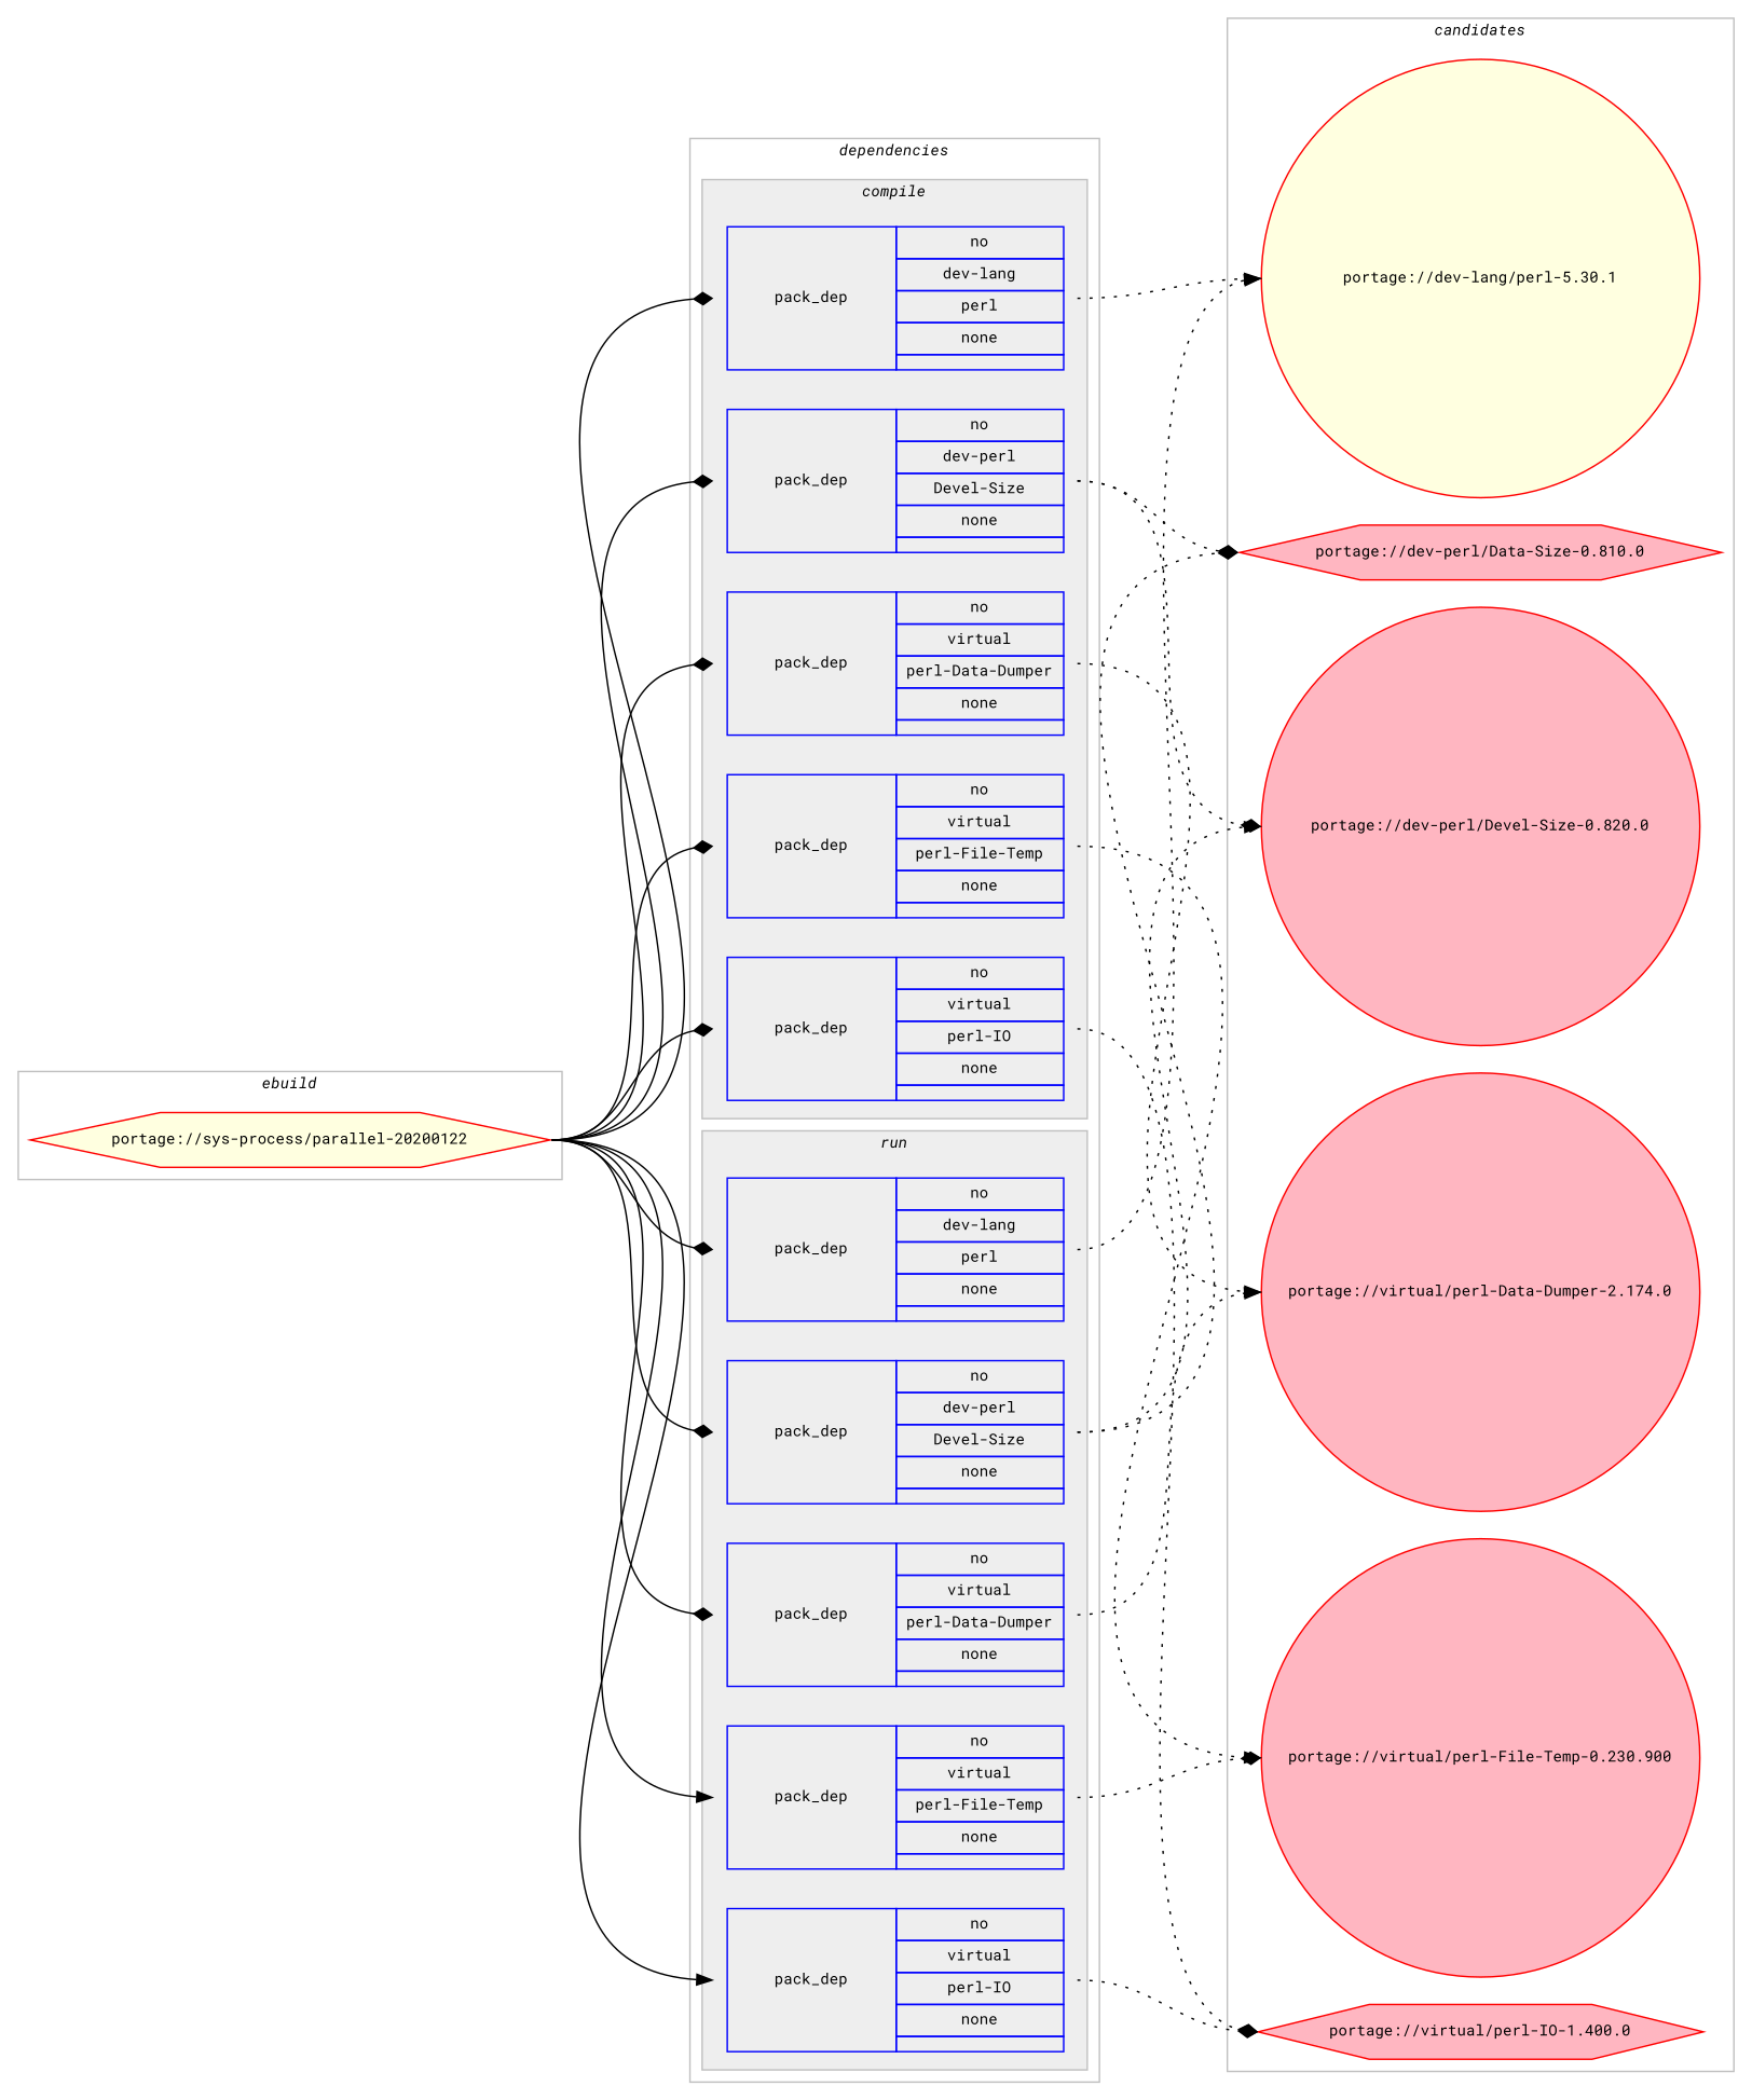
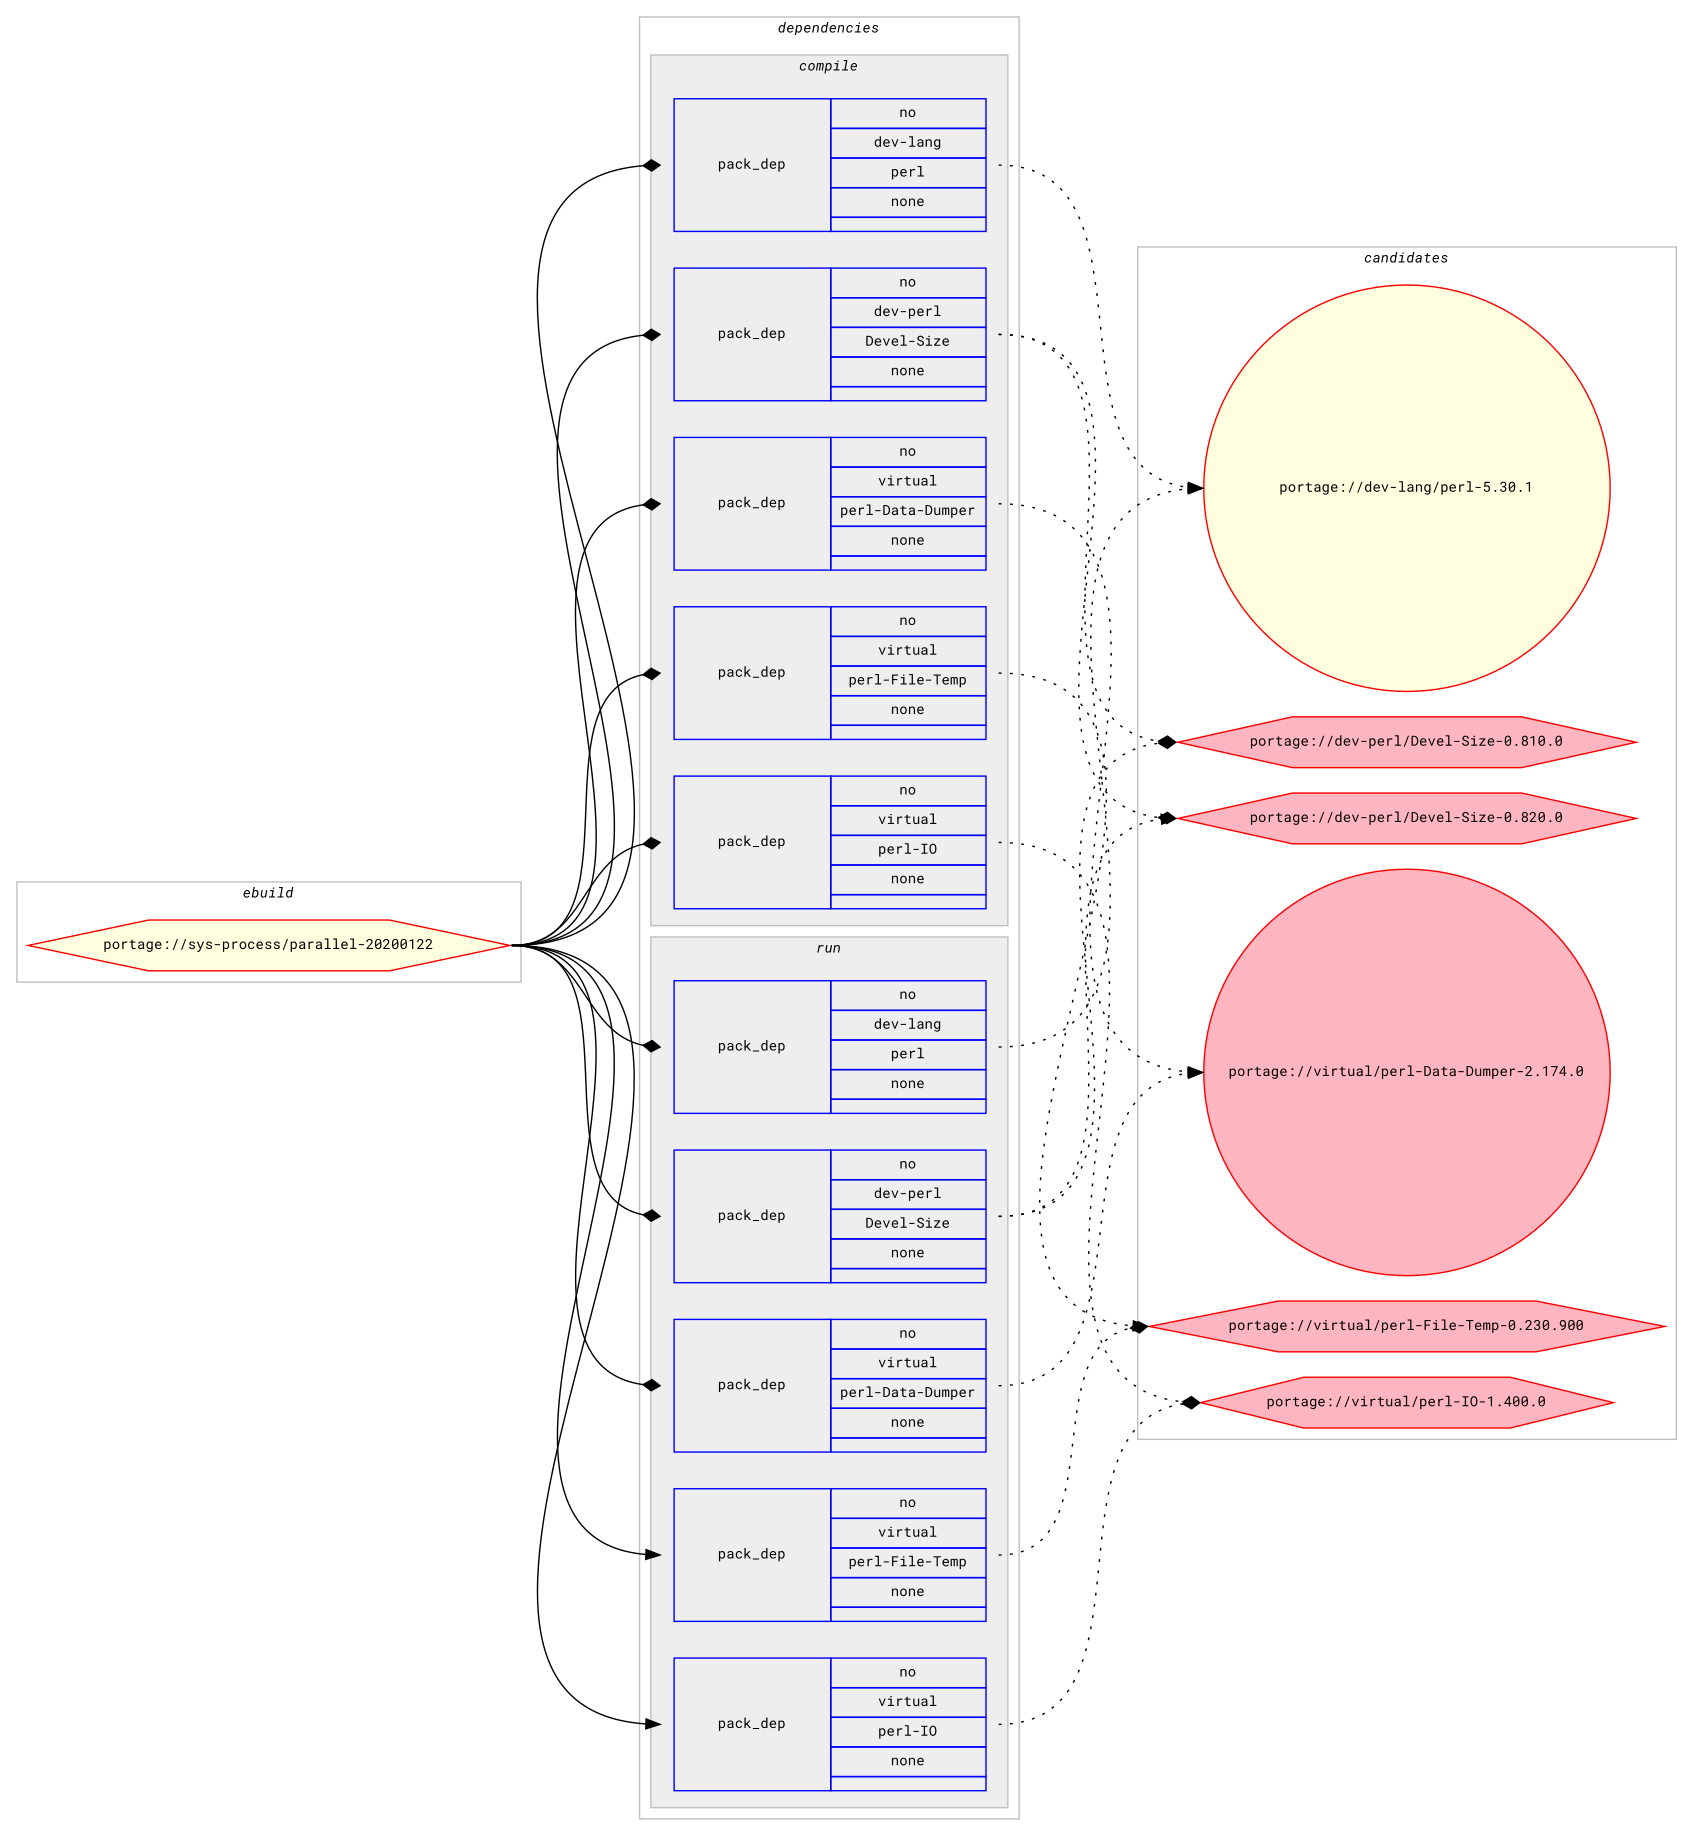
  digraph {
    compound=true
    concentrate=true
    fontname="Roboto Mono"
    fontsize=10
    newrank=true
    rankdir=LR
    ranksep=1.5
    node [color=blue fontname="Roboto Mono" fontsize=10 shape=none]
    edge [arrowhead=diamond fontname="Roboto Mono" headport=w style=dotted tailport=e weight=100]
    n1 [color=red fillcolor=lightyellow label="portage://sys-process/parallel-20200122" shape=hexagon style=filled width=4]
    n2 [label=<<TABLE BORDER="0" CELLBORDER="1" CELLSPACING="0" CELLPADDING="4" WIDTH="220"><TR><TD ROWSPAN="6" CELLPADDING="30">pack_dep</TD></TR><TR><TD WIDTH="110">no</TD></TR><TR><TD>dev-lang</TD></TR><TR><TD>perl</TD></TR><TR><TD>none</TD></TR><TR><TD></TD></TR></TABLE>>]
    n3 [label=<<TABLE BORDER="0" CELLBORDER="1" CELLSPACING="0" CELLPADDING="4" WIDTH="220"><TR><TD ROWSPAN="6" CELLPADDING="30">pack_dep</TD></TR><TR><TD WIDTH="110">no</TD></TR><TR><TD>dev-perl</TD></TR><TR><TD>Devel-Size</TD></TR><TR><TD>none</TD></TR><TR><TD></TD></TR></TABLE>>]
    n4 [label=<<TABLE BORDER="0" CELLBORDER="1" CELLSPACING="0" CELLPADDING="4" WIDTH="220"><TR><TD ROWSPAN="6" CELLPADDING="30">pack_dep</TD></TR><TR><TD WIDTH="110">no</TD></TR><TR><TD>virtual</TD></TR><TR><TD>perl-Data-Dumper</TD></TR><TR><TD>none</TD></TR><TR><TD></TD></TR></TABLE>>]
    n5 [label=<<TABLE BORDER="0" CELLBORDER="1" CELLSPACING="0" CELLPADDING="4" WIDTH="220"><TR><TD ROWSPAN="6" CELLPADDING="30">pack_dep</TD></TR><TR><TD WIDTH="110">no</TD></TR><TR><TD>virtual</TD></TR><TR><TD>perl-File-Temp</TD></TR><TR><TD>none</TD></TR><TR><TD></TD></TR></TABLE>>]
    n6 [label=<<TABLE BORDER="0" CELLBORDER="1" CELLSPACING="0" CELLPADDING="4" WIDTH="220"><TR><TD ROWSPAN="6" CELLPADDING="30">pack_dep</TD></TR><TR><TD WIDTH="110">no</TD></TR><TR><TD>virtual</TD></TR><TR><TD>perl-IO</TD></TR><TR><TD>none</TD></TR><TR><TD></TD></TR></TABLE>>]
    n7 [label=<<TABLE BORDER="0" CELLBORDER="1" CELLSPACING="0" CELLPADDING="4" WIDTH="220"><TR><TD ROWSPAN="6" CELLPADDING="30">pack_dep</TD></TR><TR><TD WIDTH="110">no</TD></TR><TR><TD>dev-lang</TD></TR><TR><TD>perl</TD></TR><TR><TD>none</TD></TR><TR><TD></TD></TR></TABLE>>]
    n8 [label=<<TABLE BORDER="0" CELLBORDER="1" CELLSPACING="0" CELLPADDING="4" WIDTH="220"><TR><TD ROWSPAN="6" CELLPADDING="30">pack_dep</TD></TR><TR><TD WIDTH="110">no</TD></TR><TR><TD>dev-perl</TD></TR><TR><TD>Devel-Size</TD></TR><TR><TD>none</TD></TR><TR><TD></TD></TR></TABLE>>]
    n9 [label=<<TABLE BORDER="0" CELLBORDER="1" CELLSPACING="0" CELLPADDING="4" WIDTH="220"><TR><TD ROWSPAN="6" CELLPADDING="30">pack_dep</TD></TR><TR><TD WIDTH="110">no</TD></TR><TR><TD>virtual</TD></TR><TR><TD>perl-Data-Dumper</TD></TR><TR><TD>none</TD></TR><TR><TD></TD></TR></TABLE>>]
    n10 [label=<<TABLE BORDER="0" CELLBORDER="1" CELLSPACING="0" CELLPADDING="4" WIDTH="220"><TR><TD ROWSPAN="6" CELLPADDING="30">pack_dep</TD></TR><TR><TD WIDTH="110">no</TD></TR><TR><TD>virtual</TD></TR><TR><TD>perl-File-Temp</TD></TR><TR><TD>none</TD></TR><TR><TD></TD></TR></TABLE>>]
    n11 [label=<<TABLE BORDER="0" CELLBORDER="1" CELLSPACING="0" CELLPADDING="4" WIDTH="220"><TR><TD ROWSPAN="6" CELLPADDING="30">pack_dep</TD></TR><TR><TD WIDTH="110">no</TD></TR><TR><TD>virtual</TD></TR><TR><TD>perl-IO</TD></TR><TR><TD>none</TD></TR><TR><TD></TD></TR></TABLE>>]
-   n12 [color=red fillcolor=lightpink label="portage://dev-perl/Devel-Size-0.820.0" shape=circle style=filled width=4]
-   n13 [color=red fillcolor=lightpink label="portage://dev-perl/Data-Size-0.810.0" shape=hexagon style=filled width=4]
+   n12 [color=red fillcolor=lightpink label="portage://dev-perl/Devel-Size-0.820.0" shape=hexagon style=filled width=4]
+   n13 [color=red fillcolor=lightpink label="portage://dev-perl/Devel-Size-0.810.0" shape=hexagon style=filled width=4]
    n14 [color=red fillcolor=lightyellow label="portage://dev-lang/perl-5.30.1" shape=circle style=filled width=4]
    n15 [color=red fillcolor=lightpink label="portage://virtual/perl-Data-Dumper-2.174.0" shape=circle style=filled width=4]
-   n16 [color=red fillcolor=lightpink label="portage://virtual/perl-File-Temp-0.230.900" shape=circle style=filled width=4]
+   n16 [color=red fillcolor=lightpink label="portage://virtual/perl-File-Temp-0.230.900" shape=hexagon style=filled width=4]
    n17 [color=red fillcolor=lightpink label="portage://virtual/perl-IO-1.400.0" shape=hexagon style=filled width=4]
    subgraph cluster_1 {
      color=gray
      label=<<i>ebuild</i>>
      rank=same
      n1
    }
    subgraph cluster_2 {
      color=gray
      label=<<i>dependencies</i>>
      subgraph cluster_3 {
        color=gray
        fillcolor="#eeeeee"
        label=<<i>compile</i>>
        style=filled
        subgraph sub_4 {
          color=gray
          fillcolor="#eeeeee"
          label=<<i>compile</i>>
          style=filled
          n2
        }
        subgraph sub_5 {
          color=gray
          fillcolor="#eeeeee"
          label=<<i>compile</i>>
          style=filled
          n3
        }
        subgraph sub_6 {
          color=gray
          fillcolor="#eeeeee"
          label=<<i>compile</i>>
          style=filled
          n4
        }
        subgraph sub_7 {
          color=gray
          fillcolor="#eeeeee"
          label=<<i>compile</i>>
          style=filled
          n5
        }
        subgraph sub_8 {
          color=gray
          fillcolor="#eeeeee"
          label=<<i>compile</i>>
          style=filled
          n6
        }
      }
      subgraph cluster_9 {
        color=gray
        fillcolor="#eeeeee"
        label=<<i>compile and run</i>>
        style=filled
      }
      subgraph cluster_10 {
        color=gray
        fillcolor="#eeeeee"
        label=<<i>run</i>>
        style=filled
        subgraph sub_11 {
          color=gray
          fillcolor="#eeeeee"
          label=<<i>run</i>>
          style=filled
          n7
        }
        subgraph sub_12 {
          color=gray
          fillcolor="#eeeeee"
          label=<<i>run</i>>
          style=filled
          n8
        }
        subgraph sub_13 {
          color=gray
          fillcolor="#eeeeee"
          label=<<i>run</i>>
          style=filled
          n9
        }
        subgraph sub_14 {
          color=gray
          fillcolor="#eeeeee"
          label=<<i>run</i>>
          style=filled
          n10
        }
        subgraph sub_15 {
          color=gray
          fillcolor="#eeeeee"
          label=<<i>run</i>>
          style=filled
          n11
        }
      }
    }
    subgraph cluster_16 {
      color=gray
      label=<<i>candidates</i>>
      rank=same
      subgraph sub_17 {
        color=black
        label=<<i>candidates</i>>
        nodesep=1
        rank=same
        n12
        n13
      }
      subgraph sub_18 {
        color=black
        label=<<i>candidates</i>>
        nodesep=1
        rank=same
        n14
      }
      subgraph sub_19 {
        color=black
        label=<<i>candidates</i>>
        nodesep=1
        rank=same
        n15
      }
      subgraph sub_20 {
        color=black
        label=<<i>candidates</i>>
        nodesep=1
        rank=same
        n16
      }
      subgraph sub_21 {
        color=black
        label=<<i>candidates</i>>
        nodesep=1
        rank=same
        n17
      }
      subgraph sub_22 {
        color=black
        label=<<i>candidates</i>>
        nodesep=1
        rank=same
        n14
      }
      subgraph sub_23 {
        color=black
        label=<<i>candidates</i>>
        nodesep=1
        rank=same
        n12
        n13
      }
      subgraph sub_24 {
        color=black
        label=<<i>candidates</i>>
        nodesep=1
        rank=same
        n15
      }
      subgraph sub_25 {
        color=black
        label=<<i>candidates</i>>
        nodesep=1
        rank=same
        n16
      }
      subgraph sub_26 {
        color=black
        label=<<i>candidates</i>>
        nodesep=1
        rank=same
        n17
      }
    }
    n1 -> n2 [style=solid weight=20]
    n1 -> n3 [style=solid weight=20]
    n1 -> n4 [style=solid weight=20]
    n1 -> n5 [style=solid weight=20]
    n1 -> n6 [style=solid weight=20]
    n1 -> n7 [style=solid weight=20]
    n1 -> n8 [style=solid weight=20]
    n1 -> n9 [style=solid weight=20]
    n1 -> n10 [arrowhead=normal style=solid weight=20]
    n1 -> n11 [arrowhead=normal style=solid weight=20]
    n2 -> n14 [arrowhead=normal]
    n3 -> n12
    n3 -> n13
    n4 -> n15 [arrowhead=normal]
    n5 -> n16 [arrowhead=normal]
    n6 -> n17
    n7 -> n14 [arrowhead=normal]
    n8 -> n12 [arrowhead=normal]
    n8 -> n13
    n9 -> n15 [arrowhead=normal]
    n10 -> n16
    n11 -> n17
  }
